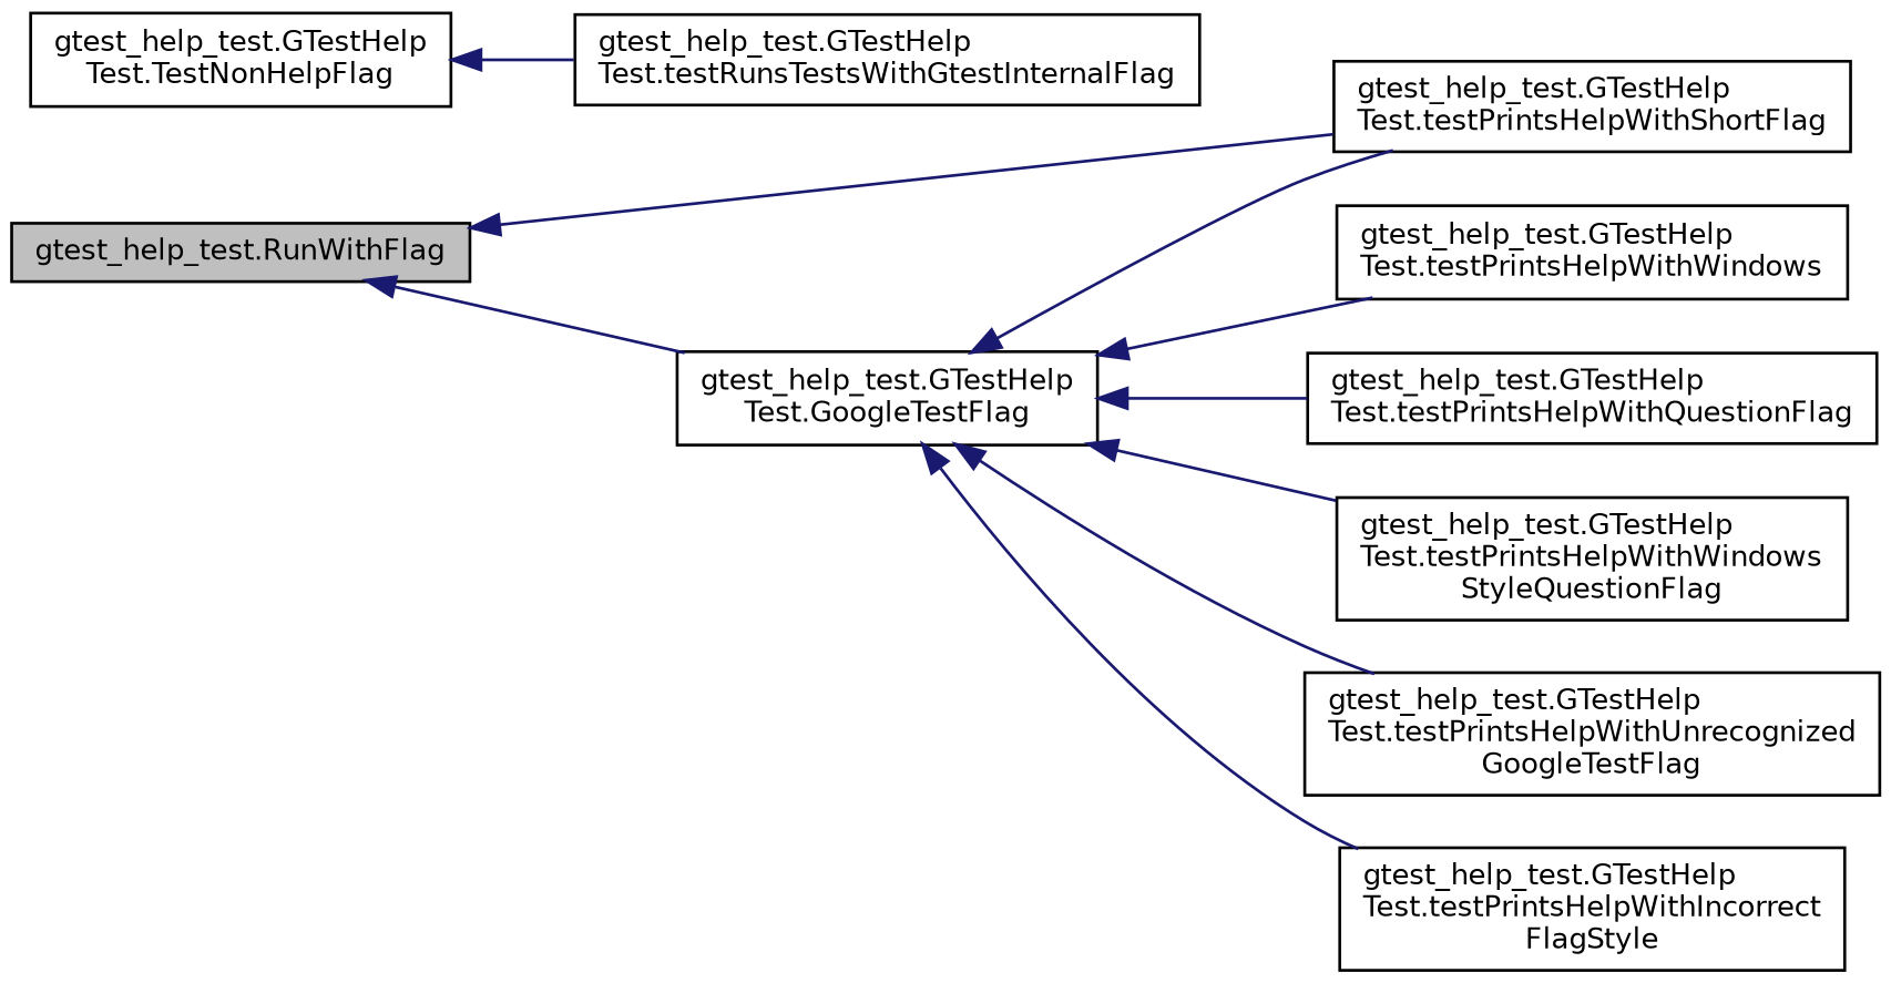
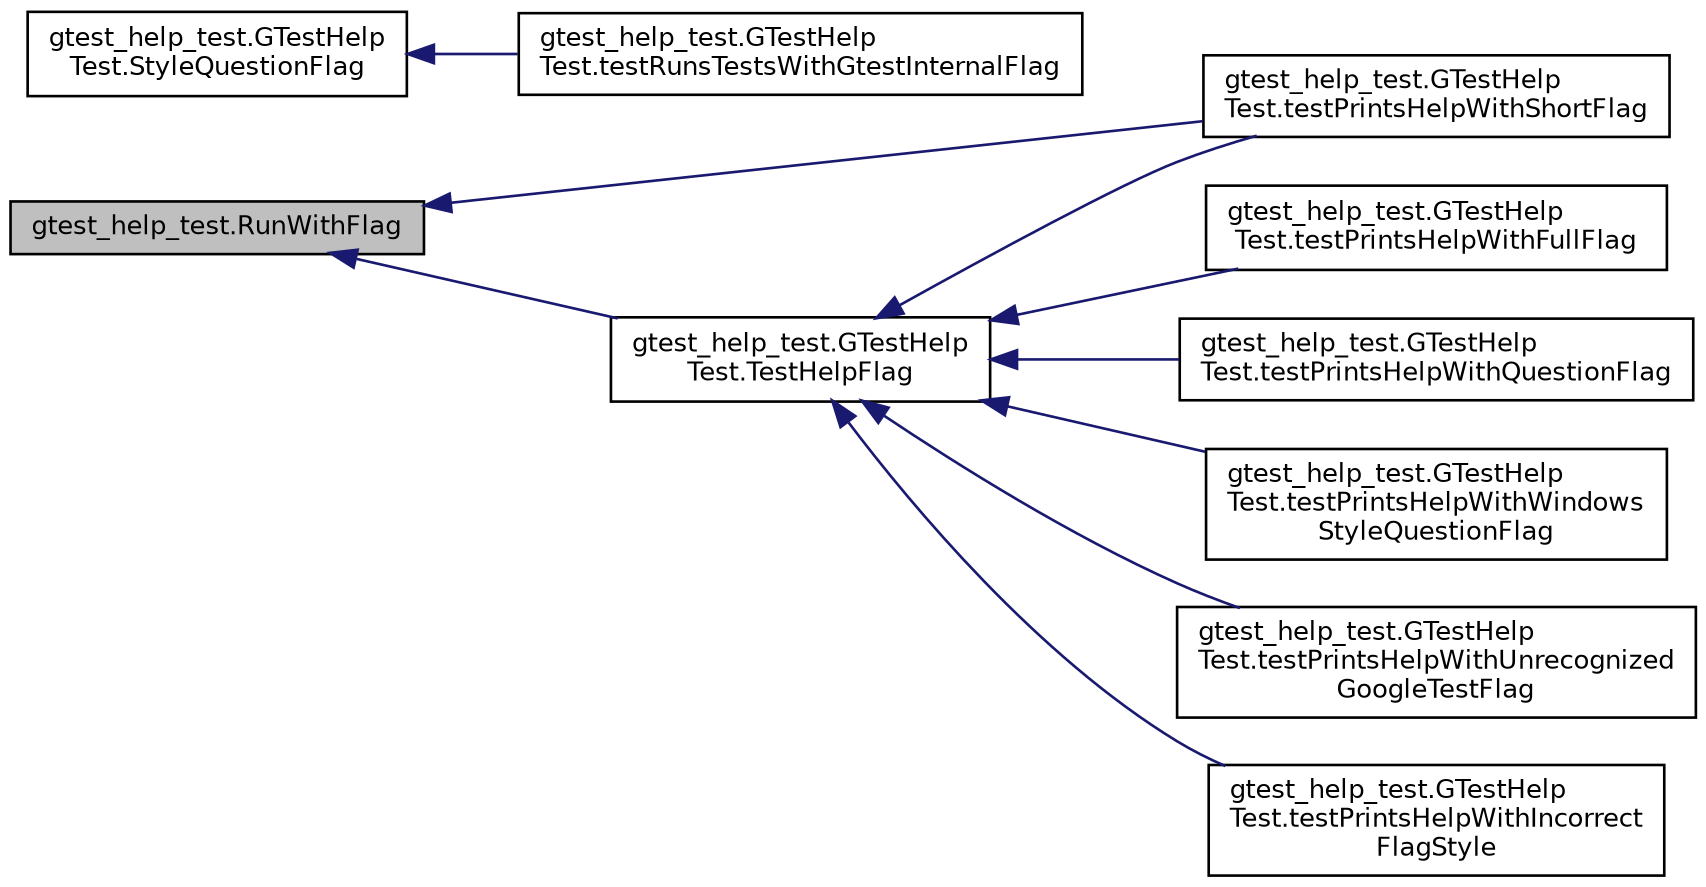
  digraph {
    rankdir=LR
    node [color=black fillcolor=white fontname=Helvetica fontsize=10 shape=record style=filled]
    edge [color=midnightblue dir=back fontname=Helvetica fontsize=10 labelfontname=Helvetica labelfontsize=10 style=solid]
    n1 [fillcolor=grey75 fontcolor=black height=0.2 label="gtest_help_test.RunWithFlag" width=0.4]
-   n2 [height=0.2 label="gtest_help_test.GTestHelp\lTest.GoogleTestFlag" width=0.4]
+   n2 [height=0.2 label="gtest_help_test.GTestHelp\lTest.TestHelpFlag" width=0.4]
    n3 [height=0.2 label="gtest_help_test.GTestHelp\lTest.testPrintsHelpWithShortFlag" width=0.4]
-   n4 [height=0.2 label="gtest_help_test.GTestHelp\lTest.testPrintsHelpWithWindows" width=0.4]
+   n4 [height=0.2 label="gtest_help_test.GTestHelp\lTest.testPrintsHelpWithFullFlag" width=0.4]
    n5 [height=0.2 label="gtest_help_test.GTestHelp\lTest.testPrintsHelpWithQuestionFlag" width=0.4]
    n6 [height=0.2 label="gtest_help_test.GTestHelp\lTest.testPrintsHelpWithWindows\lStyleQuestionFlag" width=0.4]
    n7 [height=0.2 label="gtest_help_test.GTestHelp\lTest.testPrintsHelpWithUnrecognized\lGoogleTestFlag" width=0.4]
    n8 [height=0.2 label="gtest_help_test.GTestHelp\lTest.testPrintsHelpWithIncorrect\lFlagStyle" width=0.4]
-   n9 [height=0.2 label="gtest_help_test.GTestHelp\lTest.TestNonHelpFlag" width=0.4]
+   n9 [height=0.2 label="gtest_help_test.GTestHelp\lTest.StyleQuestionFlag" width=0.4]
    n10 [height=0.2 label="gtest_help_test.GTestHelp\lTest.testRunsTestsWithGtestInternalFlag" width=0.4]
    n1 -> n2
    n1 -> n3
    n2 -> n3
    n2 -> n4
    n2 -> n5
    n2 -> n6
    n2 -> n7
    n2 -> n8
    n9 -> n10
  }
